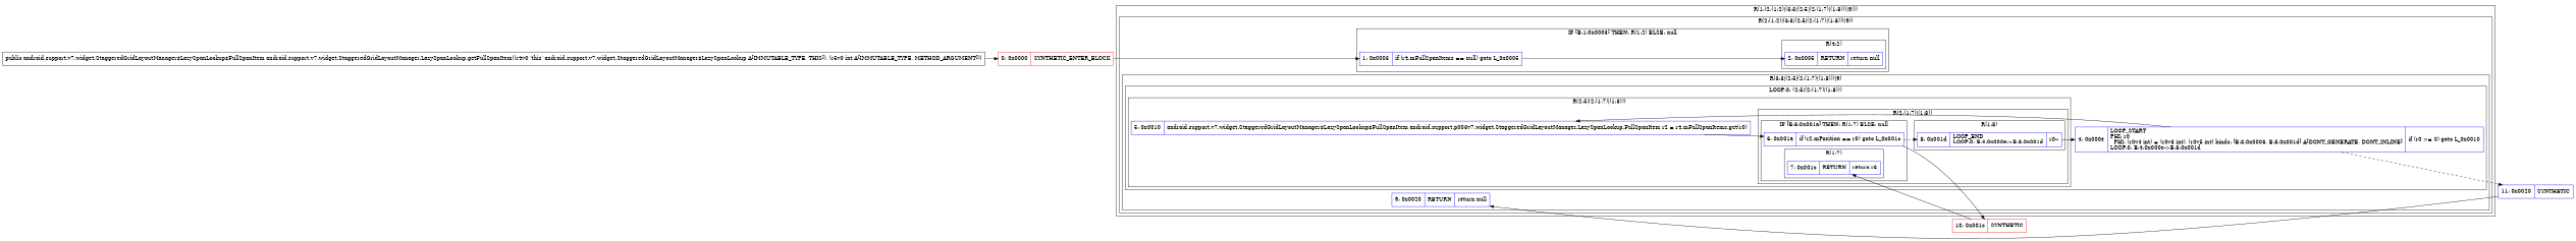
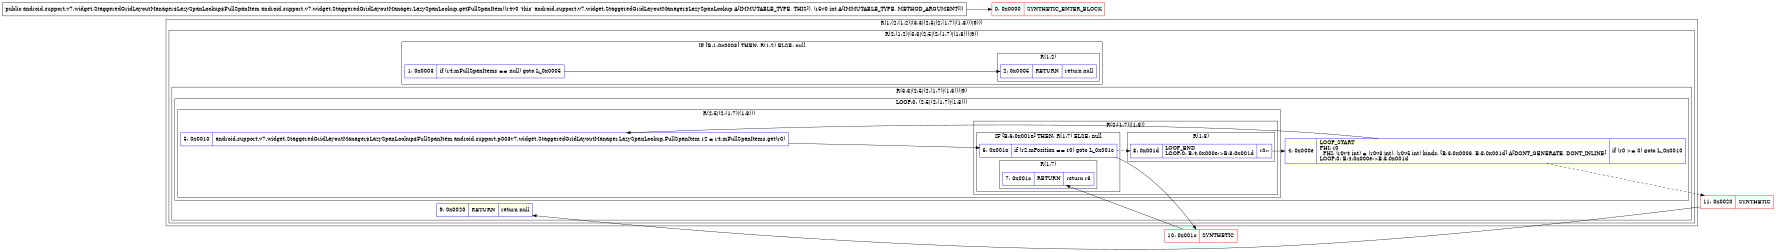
  digraph {
    rankdir=LR
    node [color=blue shape=record]
    n1 [label="{2\:\ 0x0005|RETURN\l|return null\l}"]
    n2 [label="{1\:\ 0x0003|if (r4.mFullSpanItems == null) goto L_0x0005\l}"]
    n3 [label="{7\:\ 0x001c|RETURN\l|return r6\l}"]
    n4 [label="{6\:\ 0x001a|if (r2.mPosition == r0) goto L_0x001c\l}"]
    n5 [label="{8\:\ 0x001d|LOOP_END\lLOOP:0: B:4:0x000e\-\>B:8:0x001d\l|r0\-\-\l}"]
    n6 [label="{5\:\ 0x0010|android.support.v7.widget.StaggeredGridLayoutManager$LazySpanLookup$FullSpanItem android.support.p003v7.widget.StaggeredGridLayoutManager.LazySpanLookup.FullSpanItem r2 = r4.mFullSpanItems.get(r0)\l}"]
    n7 [label="{4\:\ 0x000e|LOOP_START\lPHI: r0 \l  PHI: (r0v4 int) = (r0v3 int), (r0v5 int) binds: [B:3:0x0006, B:8:0x001d] A[DONT_GENERATE, DONT_INLINE]\lLOOP:0: B:4:0x000e\-\>B:8:0x001d\l|if (r0 \>= 0) goto L_0x0010\l}"]
    n8 [label="{9\:\ 0x0020|RETURN\l|return null\l}"]
    n9 [color=red label="{10\:\ 0x001c|SYNTHETIC\l}"]
-   n10 [label="{11\:\ 0x0020|SYNTHETIC\l}"]
+   n10 [color=red label="{11\:\ 0x0020|SYNTHETIC\l}"]
    n11 [color=red label="{0\:\ 0x0000|SYNTHETIC_ENTER_BLOCK\l}"]
    n12 [label="{public android.support.v7.widget.StaggeredGridLayoutManager$LazySpanLookup$FullSpanItem android.support.v7.widget.StaggeredGridLayoutManager.LazySpanLookup.getFullSpanItem((r4v0 'this' android.support.v7.widget.StaggeredGridLayoutManager$LazySpanLookup A[IMMUTABLE_TYPE, THIS]), (r5v0 int A[IMMUTABLE_TYPE, METHOD_ARGUMENT])) }" color=""]
    subgraph cluster_1 {
      label="R(1:(2:(1:2)|(3:3|(2:5|(2:(1:7)|(1:8)))|9)))"
      subgraph cluster_2 {
        label="R(2:(1:2)|(3:3|(2:5|(2:(1:7)|(1:8)))|9))"
        subgraph cluster_3 {
          label="IF [B:1:0x0003] THEN: R(1:2) ELSE: null"
          n2
          subgraph cluster_4 {
-           label="R(4:2)"
+           label="R(1:2)"
            n1
          }
        }
        subgraph cluster_5 {
          label="R(3:3|(2:5|(2:(1:7)|(1:8)))|9)"
          n8
          subgraph cluster_6 {
            label="LOOP:0: (2:5|(2:(1:7)|(1:8)))"
            n7
            subgraph cluster_7 {
              label="R(2:5|(2:(1:7)|(1:8)))"
              n6
              subgraph cluster_8 {
                label="R(2:(1:7)|(1:8))"
                subgraph cluster_9 {
                  label="IF [B:6:0x001a] THEN: R(1:7) ELSE: null"
                  n4
                  subgraph cluster_10 {
                    label="R(1:7)"
                    n3
                  }
                }
                subgraph cluster_11 {
                  label="R(1:8)"
                  n5
                }
              }
            }
          }
        }
      }
    }
    n2 -> n1
    n4 -> n5 [style=dashed]
    n4 -> n9
    n5 -> n7
    n6 -> n4
    n7 -> n6
    n7 -> n10 [style=dashed]
    n9 -> n3
    n10 -> n8
-   n11 -> n2
    n12 -> n11
  }
